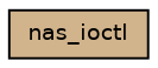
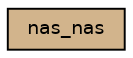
  digraph {
    rankdir=LR
-   n1 [color=black fillcolor=tan fontname=Helvetica fontsize=10 height=0.2 label=nas_ioctl shape=record style=filled width=0.4]
+   n1 [color=black fillcolor=tan fontname=Helvetica fontsize=10 height=0.2 label=nas_nas shape=record style=filled width=0.4]
  }
